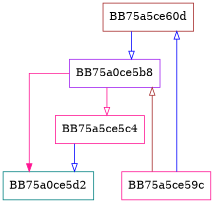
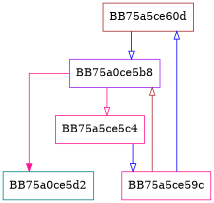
  digraph {
    splines=ortho
    node [color=deeppink shape=box]
    edge [arrowhead=onormal color=blue]
    BB75a5ce60d [color=brown]
    BB75a5ce59c
    n3 [color=purple label=BB75a0ce5b8]
    n4 [color=teal label=BB75a0ce5d2]
    BB75a5ce5c4
    BB75a5ce60d -> n3
    BB75a5ce59c -> BB75a5ce60d
    BB75a5ce59c -> n3 [color=brown]
    n3 -> n4 [arrowhead=normal color=deeppink]
    n3 -> BB75a5ce5c4 [color=deeppink]
-   BB75a5ce5c4 -> n4
+   BB75a5ce5c4 -> BB75a5ce59c
  }
